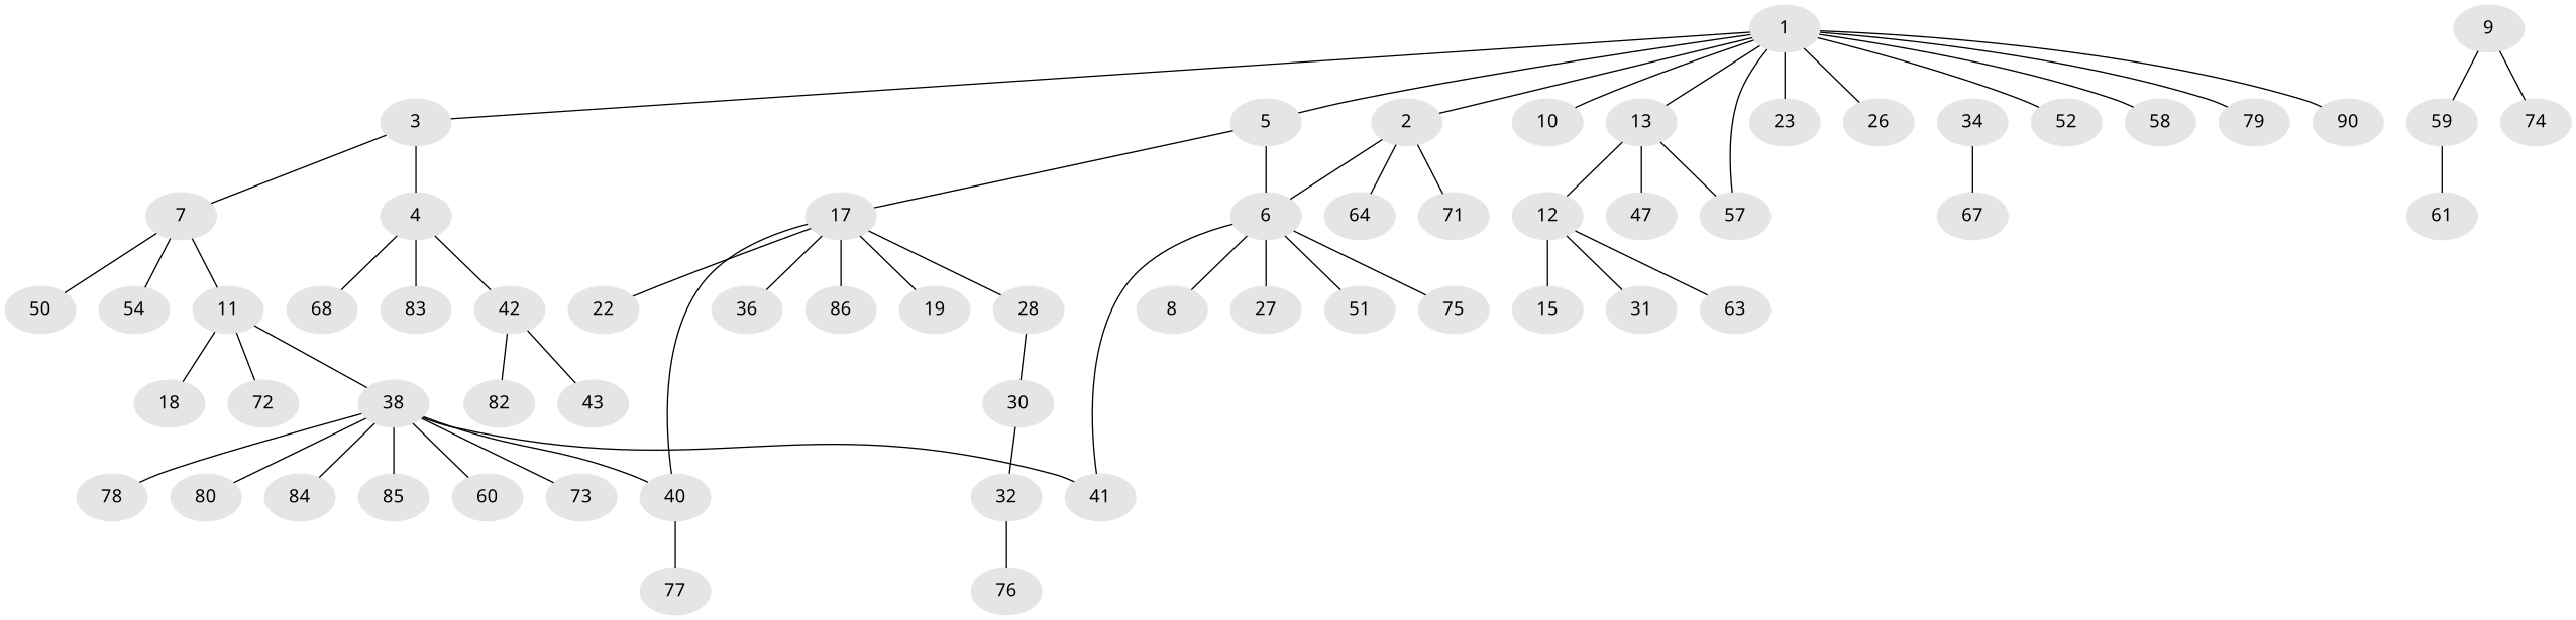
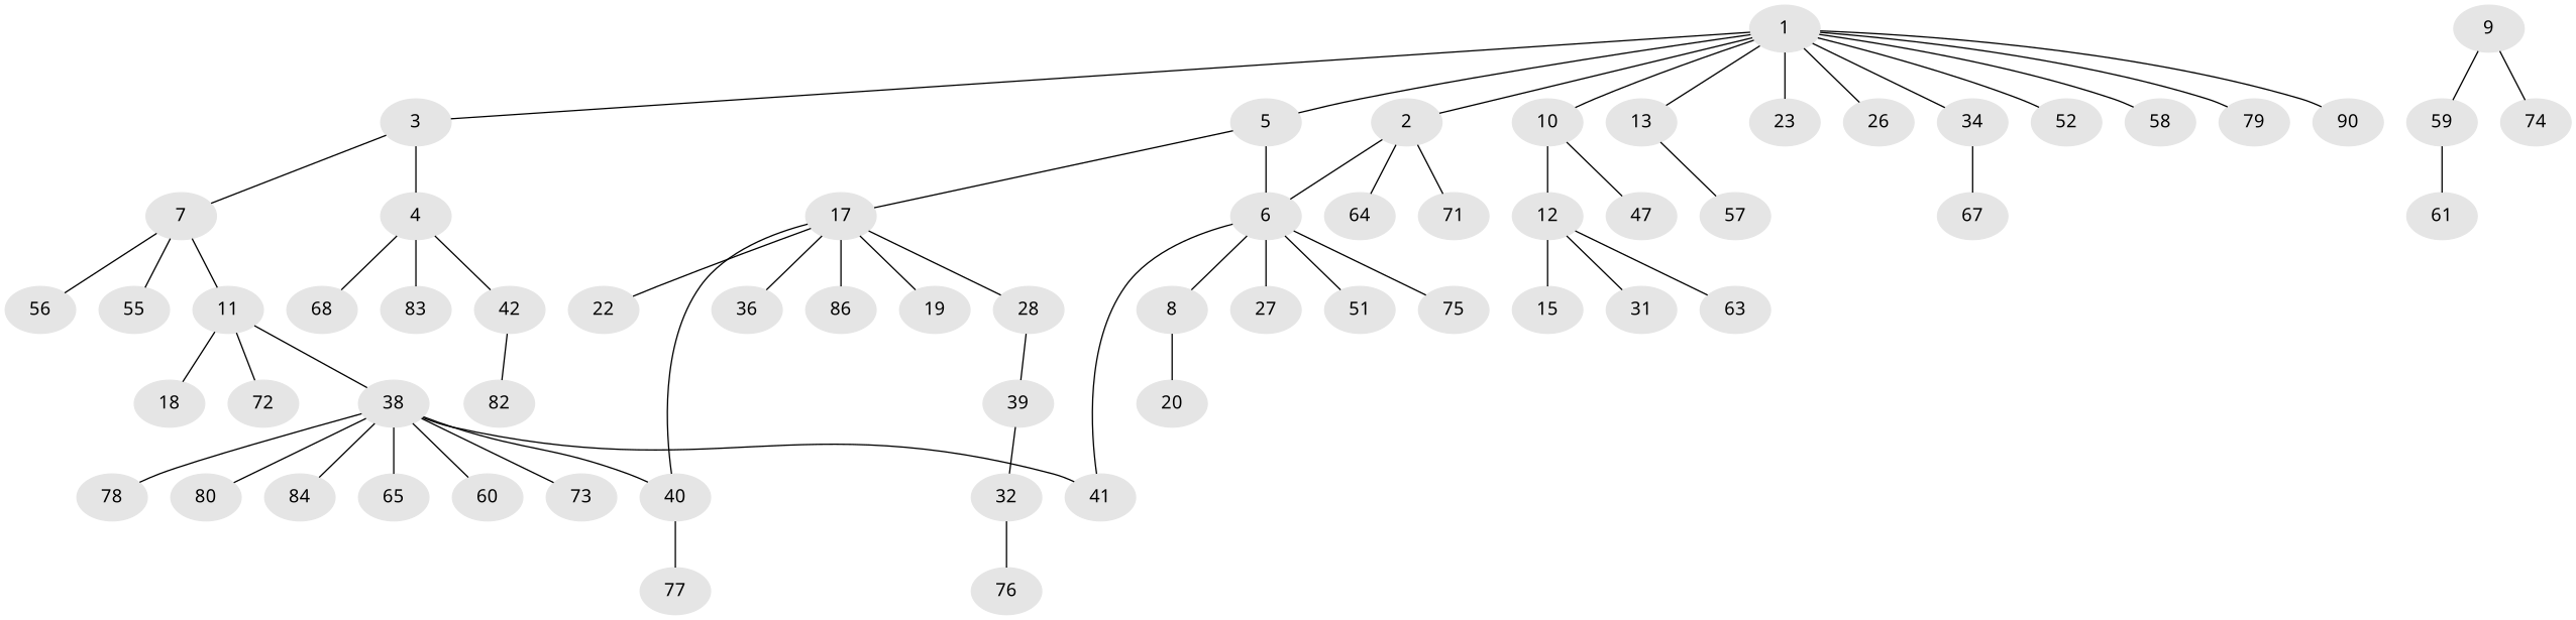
  graph {
    fontname="Noto Sans"
    node [color=gray90 fontname="Noto Sans" style=filled]
    edge [fontname="Noto Sans"]
    1 [super="+16"]
    2 [super="+14"]
    3 [super="+45"]
    5
    10 [super="+33"]
    13 [super="+29"]
    23
    26
    34 [super="+44"]
    52
    58
    79
    90
    6 [super="+24"]
    64
    71
    4 [super="+48"]
    7 [super="+37"]
    17 [super="+70"]
    12 [super="+25"]
    47
    57 [super="+69"]
    67
    8 [super="+21"]
    27
    41
    51 [super="+56"]
    75
    42 [super="+53"]
    68 [super="+87"]
    83
    11 [super="+39"]
-   50
-   54
-   43
+   50 [label=56]
+   54 [label=55]
    82
    19 [super="+92"]
    22
    28 [super="+49"]
    36
    40 [super="+65"]
    86
+   20 [super="+62"]
    9 [super="+88"]
    59
    74
    18
    38 [super="+66"]
    72
    61
    15 [super="+46"]
    31 [super="+93"]
    63 [super="+91"]
    60
    73
    78
    80 [super="+89"]
    84
-   85
-   30 [super="+35"]
+   85 [label=65]
+   30 [super="+35" label=39]
    77 [super="+81"]
    32 [super="+55"]
    76
    1 -- 2
    1 -- 3
    1 -- 5
    1 -- 10
    1 -- 13
    1 -- 23
    1 -- 26
-   1 -- 57
+   1 -- 34
    1 -- 52
    1 -- 58
    1 -- 79
    1 -- 90
    2 -- 6
    2 -- 64
    2 -- 71
    3 -- 4
    3 -- 7
    5 -- 6
    5 -- 17
-   13 -- 12
-   13 -- 47
+   10 -- 12
+   10 -- 47
    13 -- 57
    34 -- 67
    6 -- 8
    6 -- 27
    6 -- 41
    6 -- 51
    6 -- 75
    4 -- 42
    4 -- 68
    4 -- 83
    7 -- 11
    7 -- 50
    7 -- 54
    17 -- 19
    17 -- 22
    17 -- 28
    17 -- 36
    17 -- 40
    17 -- 86
    12 -- 15
    12 -- 31
    12 -- 63
-   42 -- 43
+   8 -- 20
    42 -- 82
    11 -- 18
    11 -- 38
    11 -- 72
    28 -- 30
    40 -- 77
    9 -- 59
    9 -- 74
    59 -- 61
    38 -- 41
    38 -- 40
    38 -- 60
    38 -- 73
    38 -- 78
    38 -- 80
    38 -- 84
    38 -- 85
    30 -- 32
    32 -- 76
  }
